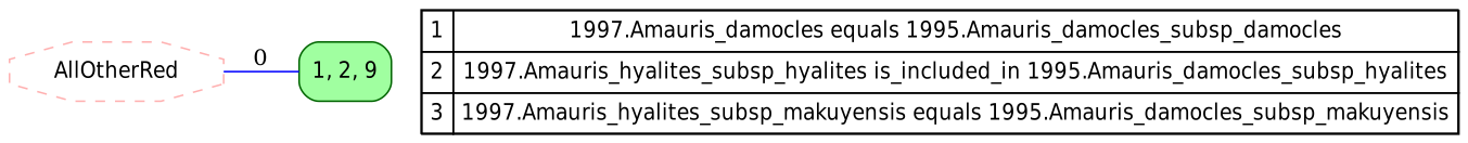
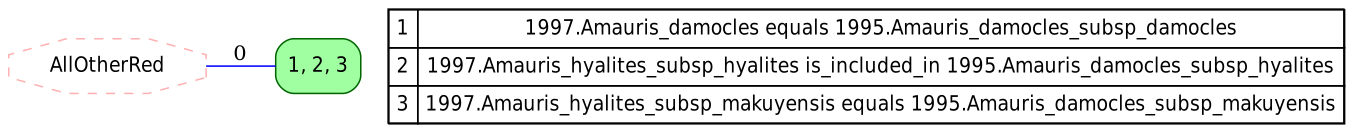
  digraph {
    rankdir=LR
    node [fontname="Helvetica-Narrow" shape=box]
    n1 [fillcolor=white label=<   <TABLE BORDER="0" CELLBORDER="1" CELLSPACING="0" CELLPADDING="4">  <TR>   <TD>1</TD>   <TD>1997.Amauris_damocles equals 1995.Amauris_damocles_subsp_damocles</TD>   </TR>  <TR>   <TD>2</TD>   <TD>1997.Amauris_hyalites_subsp_hyalites is_included_in 1995.Amauris_damocles_subsp_hyalites</TD>   </TR>  <TR>   <TD>3</TD>   <TD>1997.Amauris_hyalites_subsp_makuyensis equals 1995.Amauris_damocles_subsp_makuyensis</TD>   </TR>  </TABLE>   > margin=0]
    AllOtherRed [color="#FFB0B0" shape=octagon style=dashed]
-   "1, 2, 3" [color="#006400" fillcolor="#A0FFA0" style="rounded,filled" label="1, 2, 9"]
+   "1, 2, 3" [color="#006400" fillcolor="#A0FFA0" style="rounded,filled"]
    subgraph sub_1 {
      rank=sink
      n1
    }
    AllOtherRed -> "1, 2, 3" [arrowhead=none color=blue label=0]
  }
